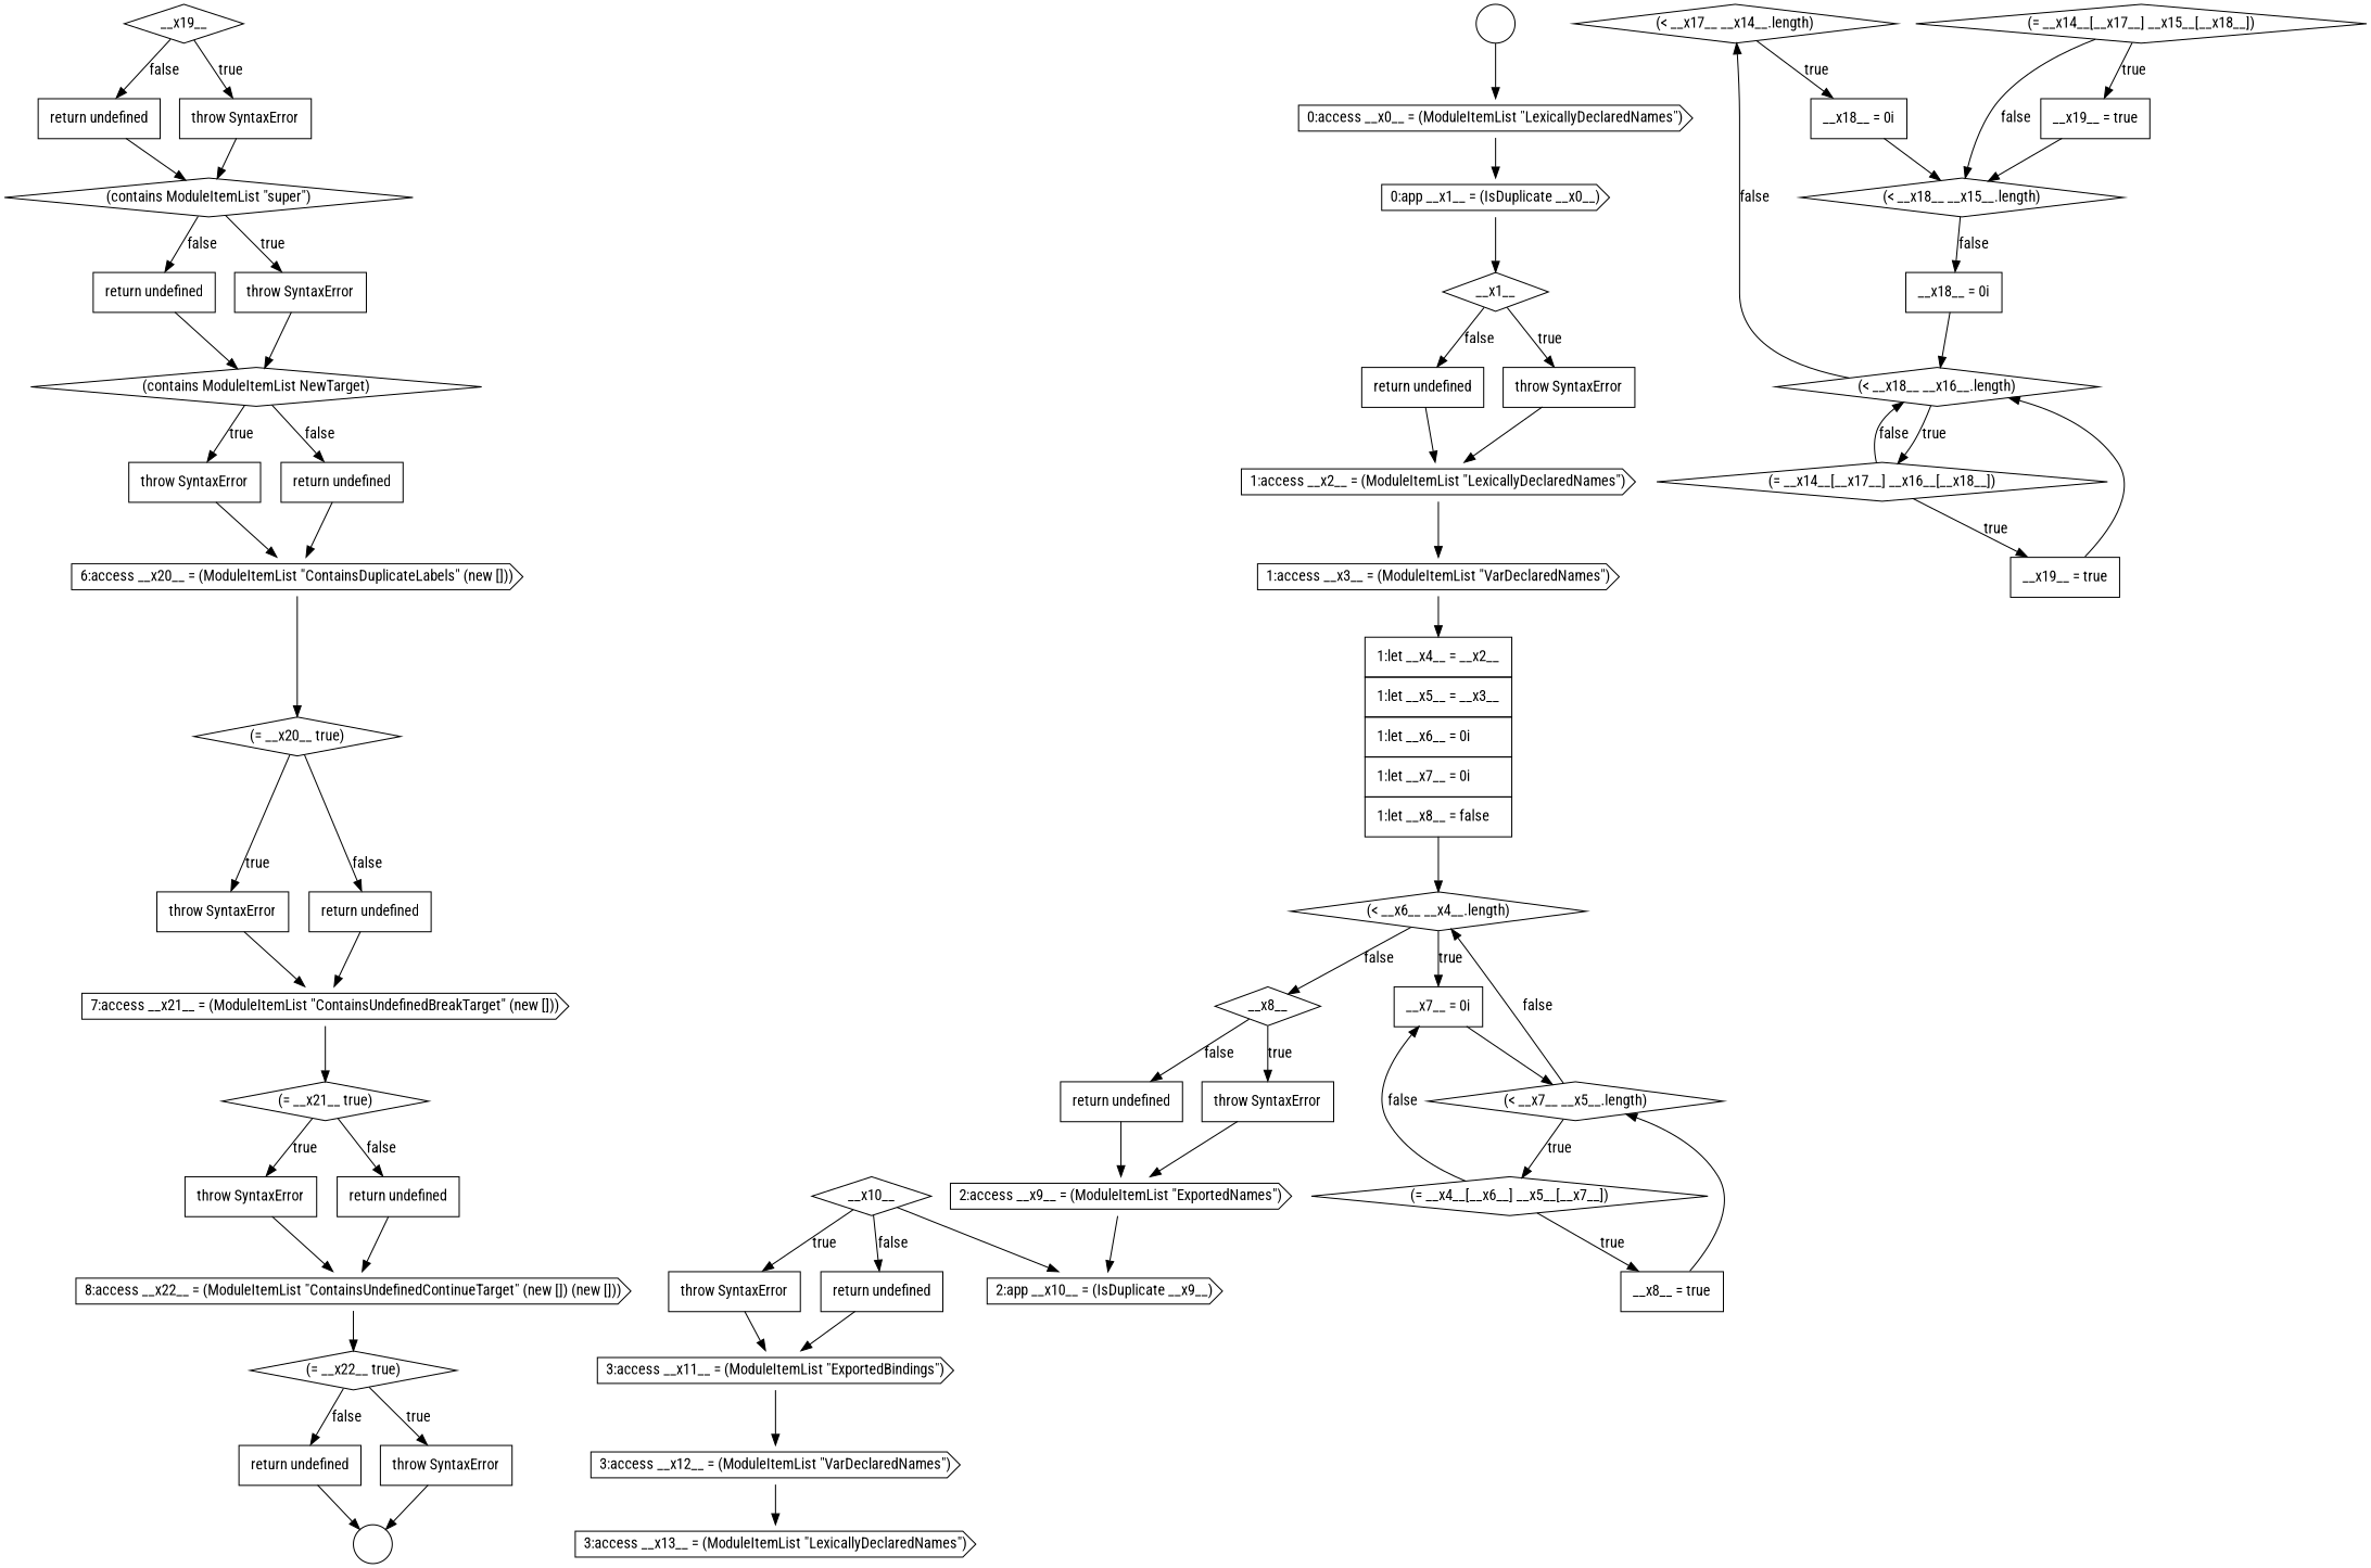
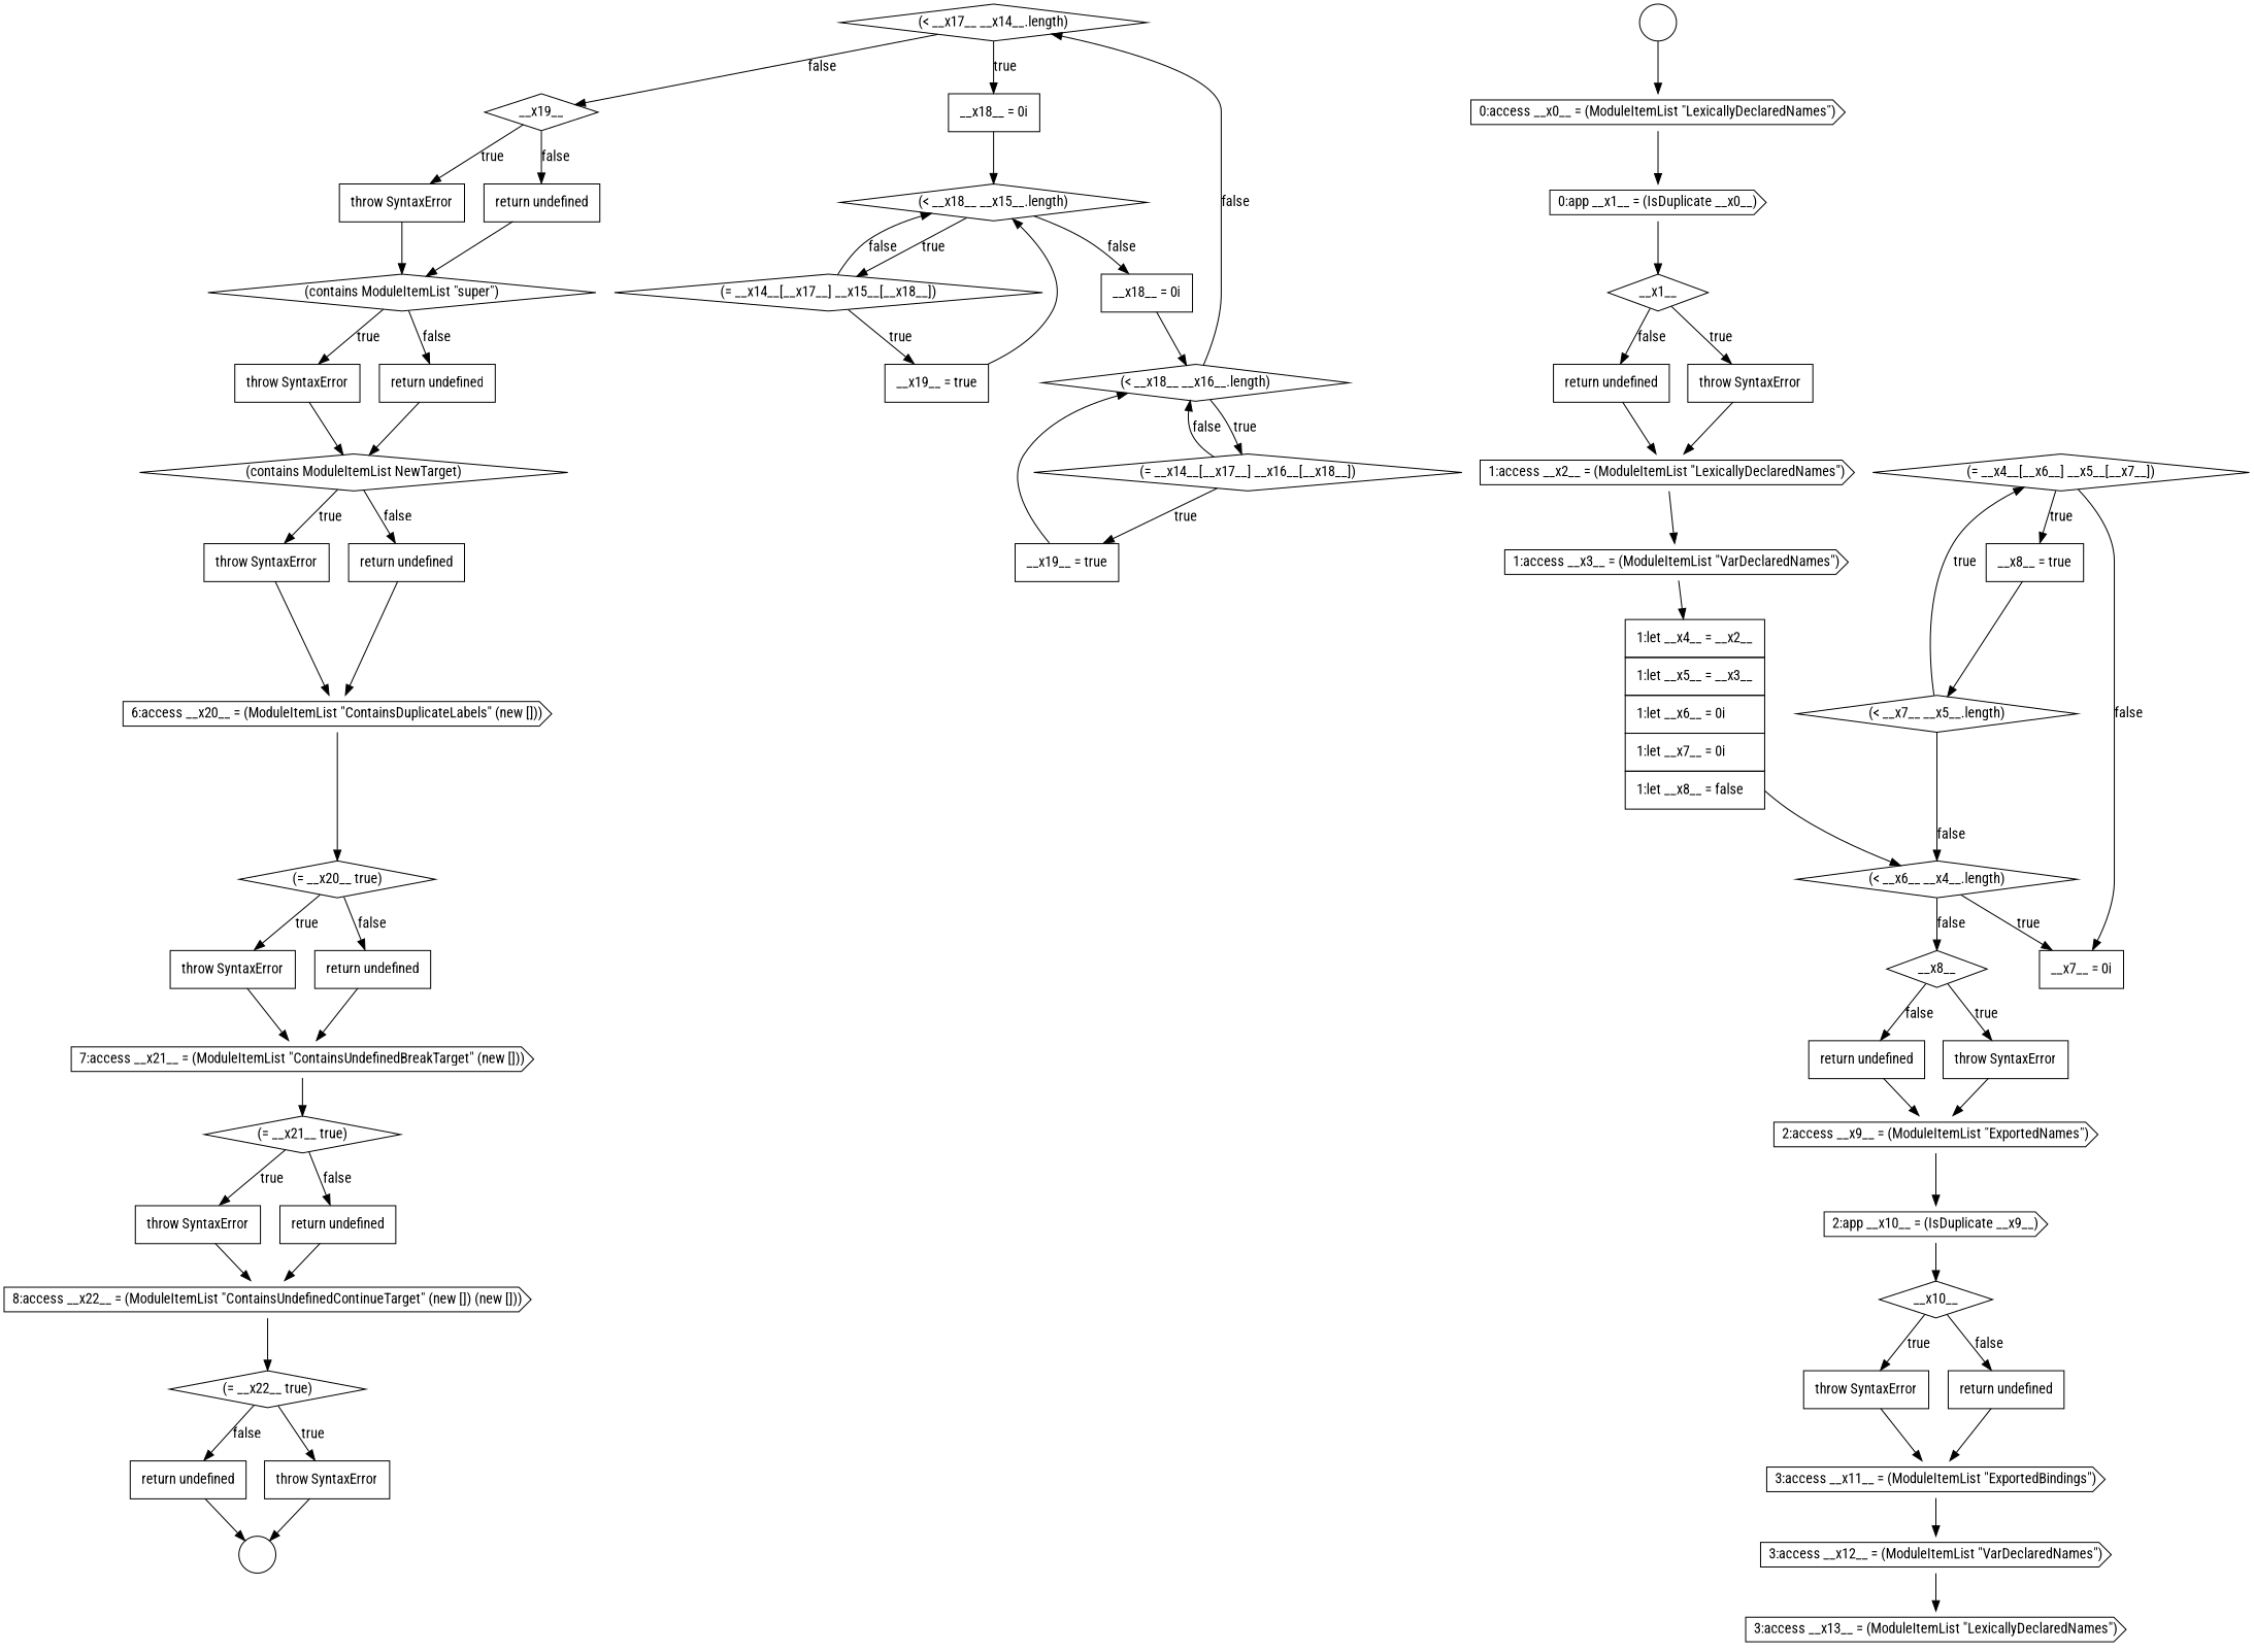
  digraph {
    fontname="Roboto Condensed"
    node [color=black fillcolor=white fontname="Roboto Condensed" shape=none style=filled]
    edge [color=black fontname="Roboto Condensed"]
    n1 [label=<<font color="black">8:access __x22__ = (ModuleItemList &quot;ContainsUndefinedContinueTarget&quot; (new []) (new []))</font>> shape=cds]
    n2 [label=<<font color="black">(= __x22__ true)</font>> shape=diamond]
    n3 [label=<<font color="black">     <table border="0" cellborder="1" cellspacing="0" cellpadding="10">       <tr><td align="left">return undefined</td></tr>     </table>   </font>> margin=0]
    n4 [label=<<font color="black">     <table border="0" cellborder="1" cellspacing="0" cellpadding="10">       <tr><td align="left">throw SyntaxError</td></tr>     </table>   </font>> margin=0]
    n5 [label=<<font color="black">7:access __x21__ = (ModuleItemList &quot;ContainsUndefinedBreakTarget&quot; (new []))</font>> shape=cds]
    n6 [label=<<font color="black">(= __x21__ true)</font>> shape=diamond]
    n7 [label=<<font color="black">     <table border="0" cellborder="1" cellspacing="0" cellpadding="10">       <tr><td align="left">throw SyntaxError</td></tr>     </table>   </font>> margin=0]
    n8 [label=<<font color="black">     <table border="0" cellborder="1" cellspacing="0" cellpadding="10">       <tr><td align="left">return undefined</td></tr>     </table>   </font>> margin=0]
    n9 [label=" " shape=circle]
    n10 [label=<<font color="black">     <table border="0" cellborder="1" cellspacing="0" cellpadding="10">       <tr><td align="left">return undefined</td></tr>     </table>   </font>> margin=0]
    n11 [label=<<font color="black">(contains ModuleItemList NewTarget)</font>> shape=diamond]
    n12 [label=<<font color="black">     <table border="0" cellborder="1" cellspacing="0" cellpadding="10">       <tr><td align="left">throw SyntaxError</td></tr>     </table>   </font>> margin=0]
    n13 [label=<<font color="black">     <table border="0" cellborder="1" cellspacing="0" cellpadding="10">       <tr><td align="left">return undefined</td></tr>     </table>   </font>> margin=0]
    n14 [label=<<font color="black">6:access __x20__ = (ModuleItemList &quot;ContainsDuplicateLabels&quot; (new []))</font>> shape=cds]
    n15 [label=<<font color="black">(= __x20__ true)</font>> shape=diamond]
    n16 [label=<<font color="black">     <table border="0" cellborder="1" cellspacing="0" cellpadding="10">       <tr><td align="left">throw SyntaxError</td></tr>     </table>   </font>> margin=0]
    n17 [label=<<font color="black">     <table border="0" cellborder="1" cellspacing="0" cellpadding="10">       <tr><td align="left">return undefined</td></tr>     </table>   </font>> margin=0]
    n18 [label=<<font color="black">     <table border="0" cellborder="1" cellspacing="0" cellpadding="10">       <tr><td align="left">throw SyntaxError</td></tr>     </table>   </font>> margin=0]
    n19 [label=<<font color="black">     <table border="0" cellborder="1" cellspacing="0" cellpadding="10">       <tr><td align="left">throw SyntaxError</td></tr>     </table>   </font>> margin=0]
    n20 [label=<<font color="black">3:access __x11__ = (ModuleItemList &quot;ExportedBindings&quot;)</font>> shape=cds]
    n21 [label=<<font color="black">3:access __x12__ = (ModuleItemList &quot;VarDeclaredNames&quot;)</font>> shape=cds]
    n22 [label=<<font color="black">__x1__</font>> shape=diamond]
    n23 [label=<<font color="black">     <table border="0" cellborder="1" cellspacing="0" cellpadding="10">       <tr><td align="left">return undefined</td></tr>     </table>   </font>> margin=0]
    n24 [label=<<font color="black">     <table border="0" cellborder="1" cellspacing="0" cellpadding="10">       <tr><td align="left">throw SyntaxError</td></tr>     </table>   </font>> margin=0]
    n25 [label=<<font color="black">1:access __x2__ = (ModuleItemList &quot;LexicallyDeclaredNames&quot;)</font>> shape=cds]
    n26 [label=<<font color="black">(&lt; __x17__ __x14__.length)</font>> shape=diamond]
    n27 [label=<<font color="black">__x19__</font>> shape=diamond]
    n28 [label=<<font color="black">     <table border="0" cellborder="1" cellspacing="0" cellpadding="10">       <tr><td align="left">__x18__ = 0i</td></tr>     </table>   </font>> margin=0]
    n29 [label=<<font color="black">     <table border="0" cellborder="1" cellspacing="0" cellpadding="10">       <tr><td align="left">return undefined</td></tr>     </table>   </font>> margin=0]
    n30 [label=<<font color="black">     <table border="0" cellborder="1" cellspacing="0" cellpadding="10">       <tr><td align="left">throw SyntaxError</td></tr>     </table>   </font>> margin=0]
    n31 [label=<<font color="black">(&lt; __x18__ __x15__.length)</font>> shape=diamond]
    n32 [label=<<font color="black">1:access __x3__ = (ModuleItemList &quot;VarDeclaredNames&quot;)</font>> shape=cds]
    n33 [label=<<font color="black">     <table border="0" cellborder="1" cellspacing="0" cellpadding="10">       <tr><td align="left">1:let __x4__ = __x2__</td></tr>       <tr><td align="left">1:let __x5__ = __x3__</td></tr>       <tr><td align="left">1:let __x6__ = 0i</td></tr>       <tr><td align="left">1:let __x7__ = 0i</td></tr>       <tr><td align="left">1:let __x8__ = false</td></tr>     </table>   </font>> margin=0]
    n34 [label=<<font color="black">(&lt; __x6__ __x4__.length)</font>> shape=diamond]
    n35 [label=<<font color="black">(contains ModuleItemList &quot;super&quot;)</font>> shape=diamond]
    n36 [label=<<font color="black">(&lt; __x7__ __x5__.length)</font>> shape=diamond]
    n37 [label=<<font color="black">(= __x4__[__x6__] __x5__[__x7__])</font>> shape=diamond]
    n38 [label=<<font color="black">     <table border="0" cellborder="1" cellspacing="0" cellpadding="10">       <tr><td align="left">__x8__ = true</td></tr>     </table>   </font>> margin=0]
    n39 [label=<<font color="black">     <table border="0" cellborder="1" cellspacing="0" cellpadding="10">       <tr><td align="left">__x7__ = 0i</td></tr>     </table>   </font>> margin=0]
    n40 [label=<<font color="black">__x8__</font>> shape=diamond]
    n41 [label=<<font color="black">     <table border="0" cellborder="1" cellspacing="0" cellpadding="10">       <tr><td align="left">__x18__ = 0i</td></tr>     </table>   </font>> margin=0]
    n42 [label=<<font color="black">(&lt; __x18__ __x16__.length)</font>> shape=diamond]
    n43 [label=<<font color="black">(= __x14__[__x17__] __x16__[__x18__])</font>> shape=diamond]
    n44 [label=<<font color="black">     <table border="0" cellborder="1" cellspacing="0" cellpadding="10">       <tr><td align="left">__x19__ = true</td></tr>     </table>   </font>> margin=0]
    n45 [label=<<font color="black">(= __x14__[__x17__] __x15__[__x18__])</font>> shape=diamond]
    n46 [label=<<font color="black">     <table border="0" cellborder="1" cellspacing="0" cellpadding="10">       <tr><td align="left">return undefined</td></tr>     </table>   </font>> margin=0]
    n47 [label=<<font color="black">2:access __x9__ = (ModuleItemList &quot;ExportedNames&quot;)</font>> shape=cds]
    n48 [label=<<font color="black">2:app __x10__ = (IsDuplicate __x9__)</font>> shape=cds]
    n49 [label=" " shape=circle]
    n50 [label=<<font color="black">0:access __x0__ = (ModuleItemList &quot;LexicallyDeclaredNames&quot;)</font>> shape=cds]
    n51 [label=<<font color="black">0:app __x1__ = (IsDuplicate __x0__)</font>> shape=cds]
    n52 [label=<<font color="black">__x10__</font>> shape=diamond]
    n53 [label=<<font color="black">     <table border="0" cellborder="1" cellspacing="0" cellpadding="10">       <tr><td align="left">return undefined</td></tr>     </table>   </font>> margin=0]
    n54 [label=<<font color="black">3:access __x13__ = (ModuleItemList &quot;LexicallyDeclaredNames&quot;)</font>> shape=cds]
    n55 [label=<<font color="black">     <table border="0" cellborder="1" cellspacing="0" cellpadding="10">       <tr><td align="left">__x19__ = true</td></tr>     </table>   </font>> margin=0]
    n56 [label=<<font color="black">     <table border="0" cellborder="1" cellspacing="0" cellpadding="10">       <tr><td align="left">throw SyntaxError</td></tr>     </table>   </font>> margin=0]
    n1 -> n2
    n2 -> n3 [label=<<font color="black">false</font>>]
    n2 -> n4 [label=<<font color="black">true</font>>]
    n3 -> n9
    n4 -> n9
    n5 -> n6
    n6 -> n7 [label=<<font color="black">true</font>>]
    n6 -> n8 [label=<<font color="black">false</font>>]
    n7 -> n1
    n8 -> n1
    n10 -> n11
    n11 -> n12 [label=<<font color="black">true</font>>]
    n11 -> n13 [label=<<font color="black">false</font>>]
    n12 -> n14
    n13 -> n14
    n14 -> n15
    n15 -> n16 [label=<<font color="black">true</font>>]
    n15 -> n17 [label=<<font color="black">false</font>>]
    n16 -> n5
    n17 -> n5
    n18 -> n11
    n19 -> n20
    n20 -> n21
    n21 -> n54
    n22 -> n23 [label=<<font color="black">false</font>>]
    n22 -> n24 [label=<<font color="black">true</font>>]
    n23 -> n25
    n24 -> n25
    n25 -> n32
+   n26 -> n27 [label=<<font color="black">false</font>>]
    n26 -> n28 [label=<<font color="black">true</font>>]
    n27 -> n29 [label=<<font color="black">false</font>>]
    n27 -> n30 [label=<<font color="black">true</font>>]
    n28 -> n31
    n29 -> n35
    n30 -> n35
    n31 -> n41 [label=<<font color="black">false</font>>]
+   n31 -> n45 [label=<<font color="black">true</font>>]
    n32 -> n33
    n33 -> n34
    n34 -> n39 [label=<<font color="black">true</font>>]
    n34 -> n40 [label=<<font color="black">false</font>>]
    n35 -> n10 [label=<<font color="black">false</font>>]
    n35 -> n18 [label=<<font color="black">true</font>>]
    n36 -> n34 [label=<<font color="black">false</font>>]
    n36 -> n37 [label=<<font color="black">true</font>>]
    n37 -> n38 [label=<<font color="black">true</font>>]
    n37 -> n39 [label=<<font color="black">false</font>>]
    n38 -> n36
-   n39 -> n36
    n40 -> n46 [label=<<font color="black">false</font>>]
    n40 -> n56 [label=<<font color="black">true</font>>]
    n41 -> n42
    n42 -> n26 [label=<<font color="black">false</font>>]
    n42 -> n43 [label=<<font color="black">true</font>>]
    n43 -> n42 [label=<<font color="black">false</font>>]
    n43 -> n55 [label=<<font color="black">true</font>>]
    n44 -> n31
    n45 -> n31 [label=<<font color="black">false</font>>]
    n45 -> n44 [label=<<font color="black">true</font>>]
    n46 -> n47
    n47 -> n48
-   n52 -> n48
+   n48 -> n52
    n49 -> n50
    n50 -> n51
    n51 -> n22
    n52 -> n19 [label=<<font color="black">true</font>>]
    n52 -> n53 [label=<<font color="black">false</font>>]
    n53 -> n20
    n55 -> n42
    n56 -> n47
  }
